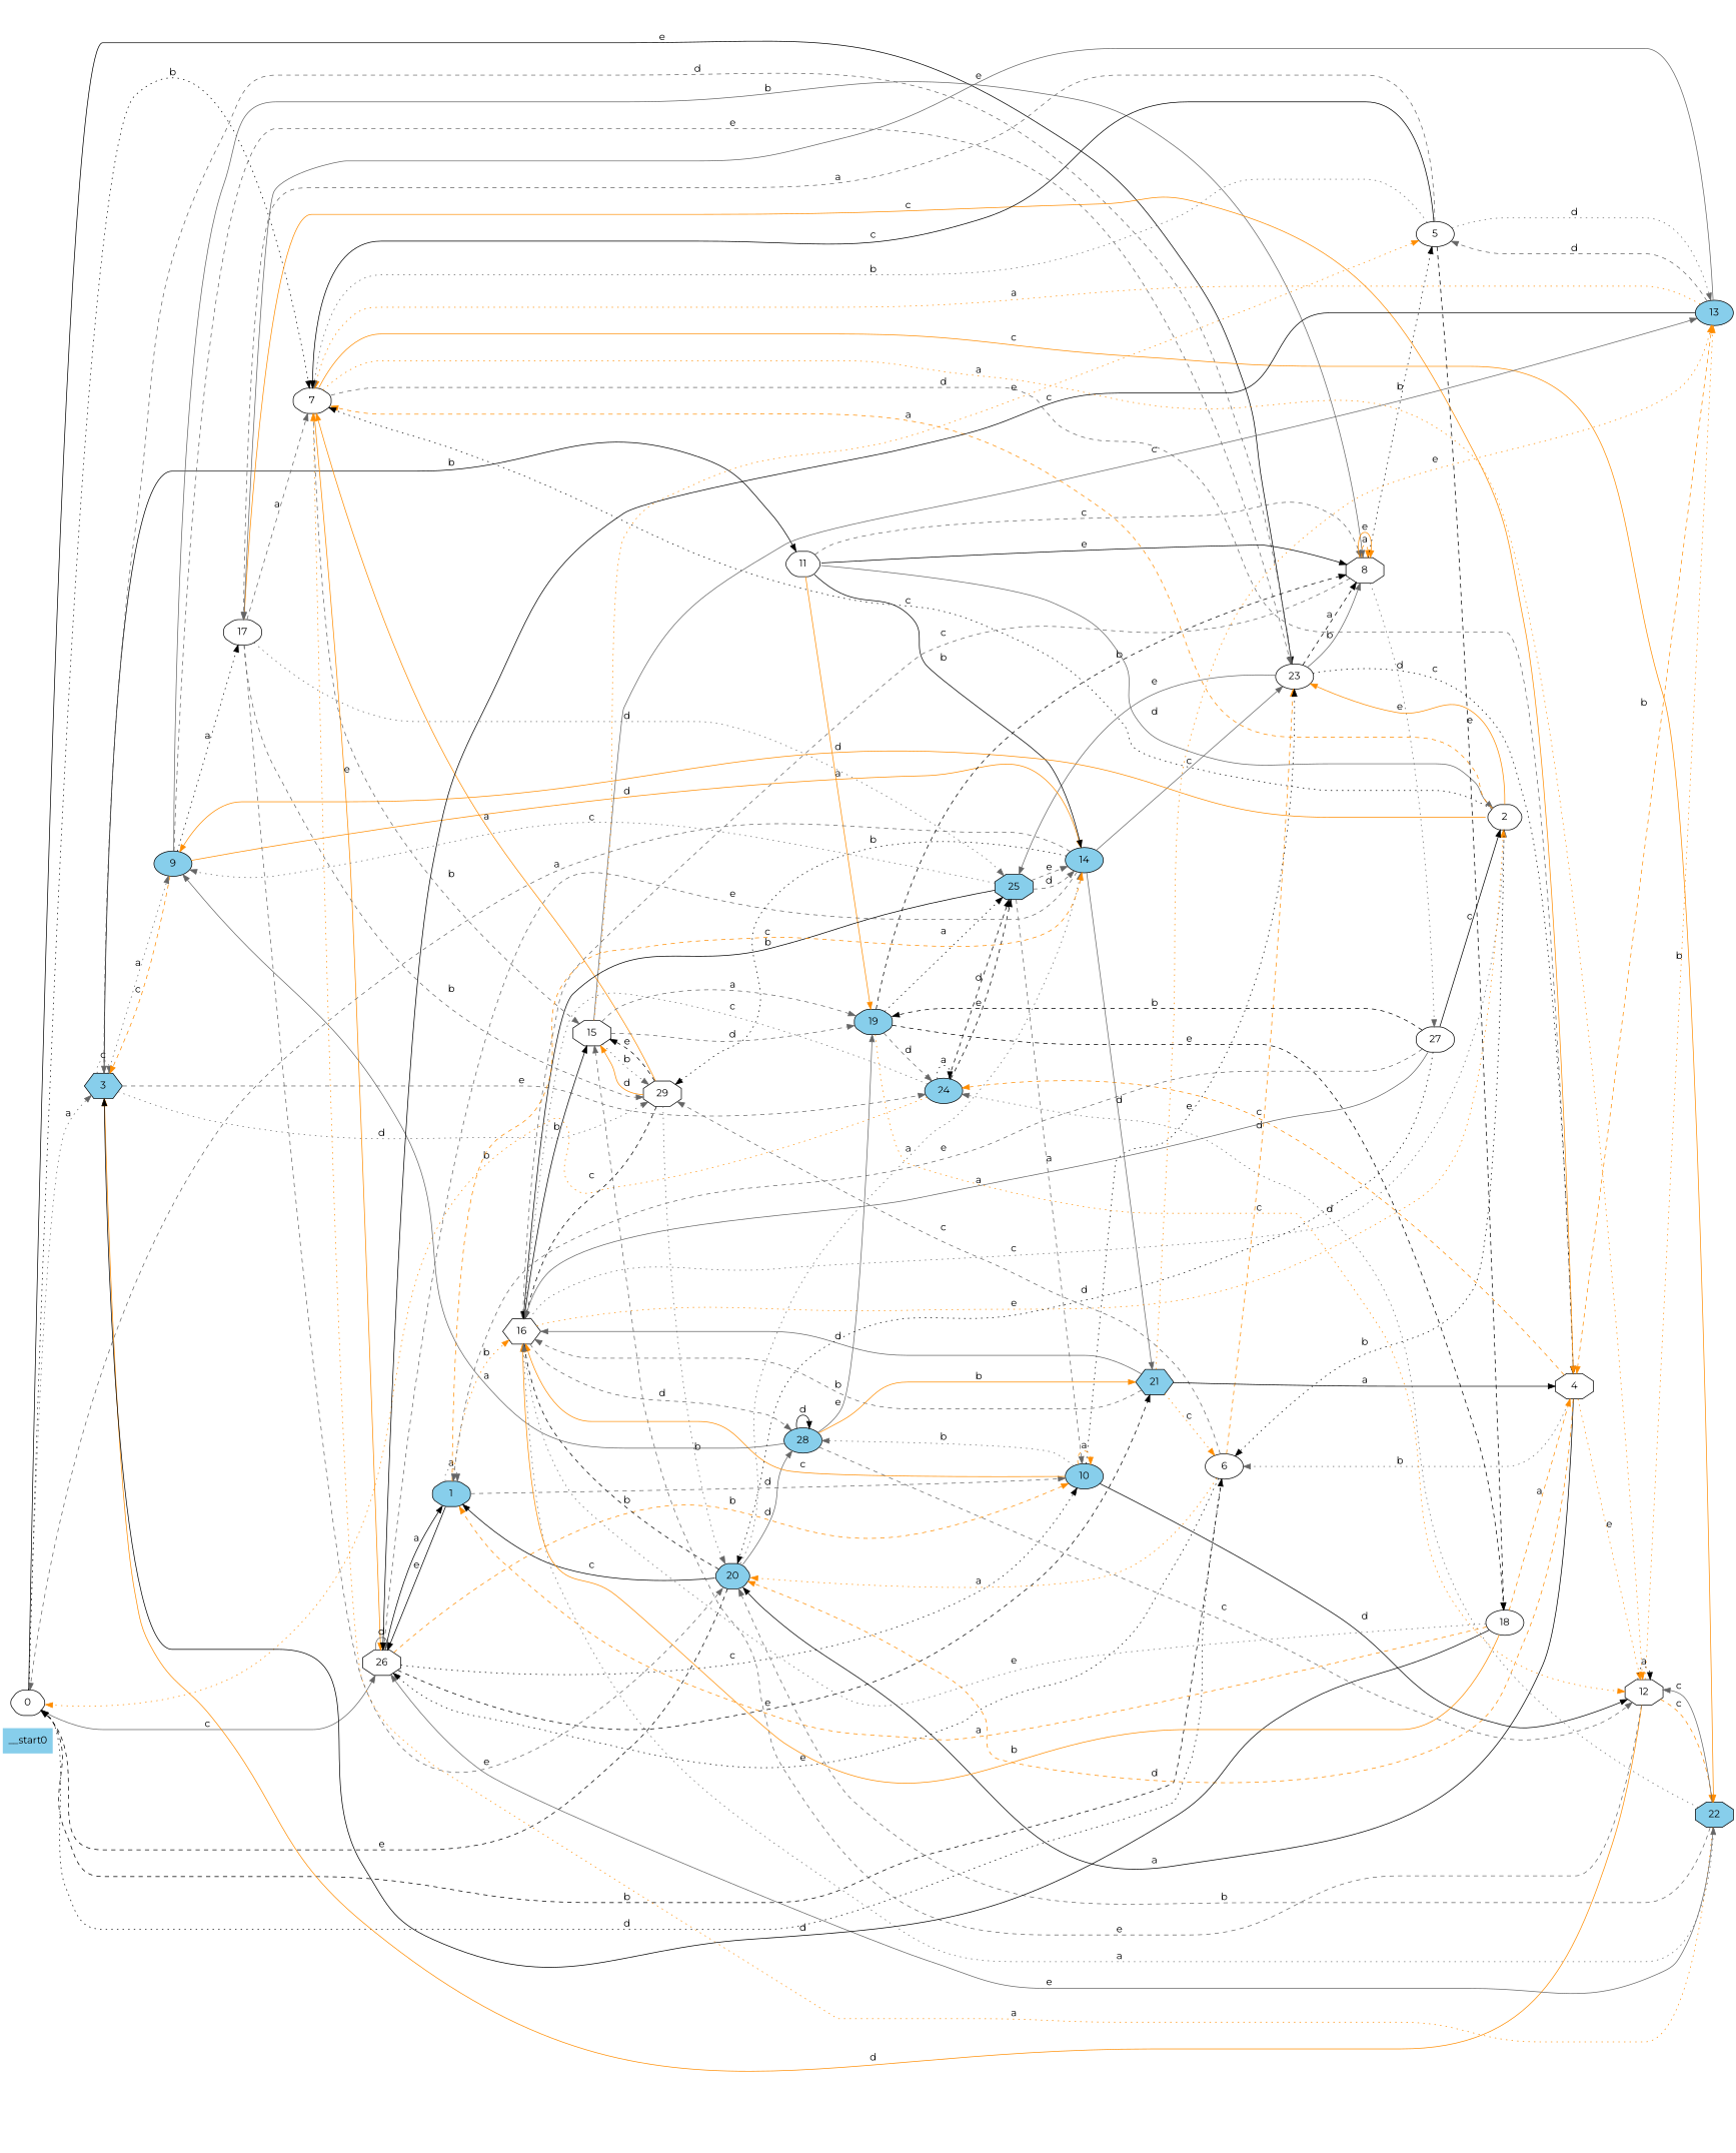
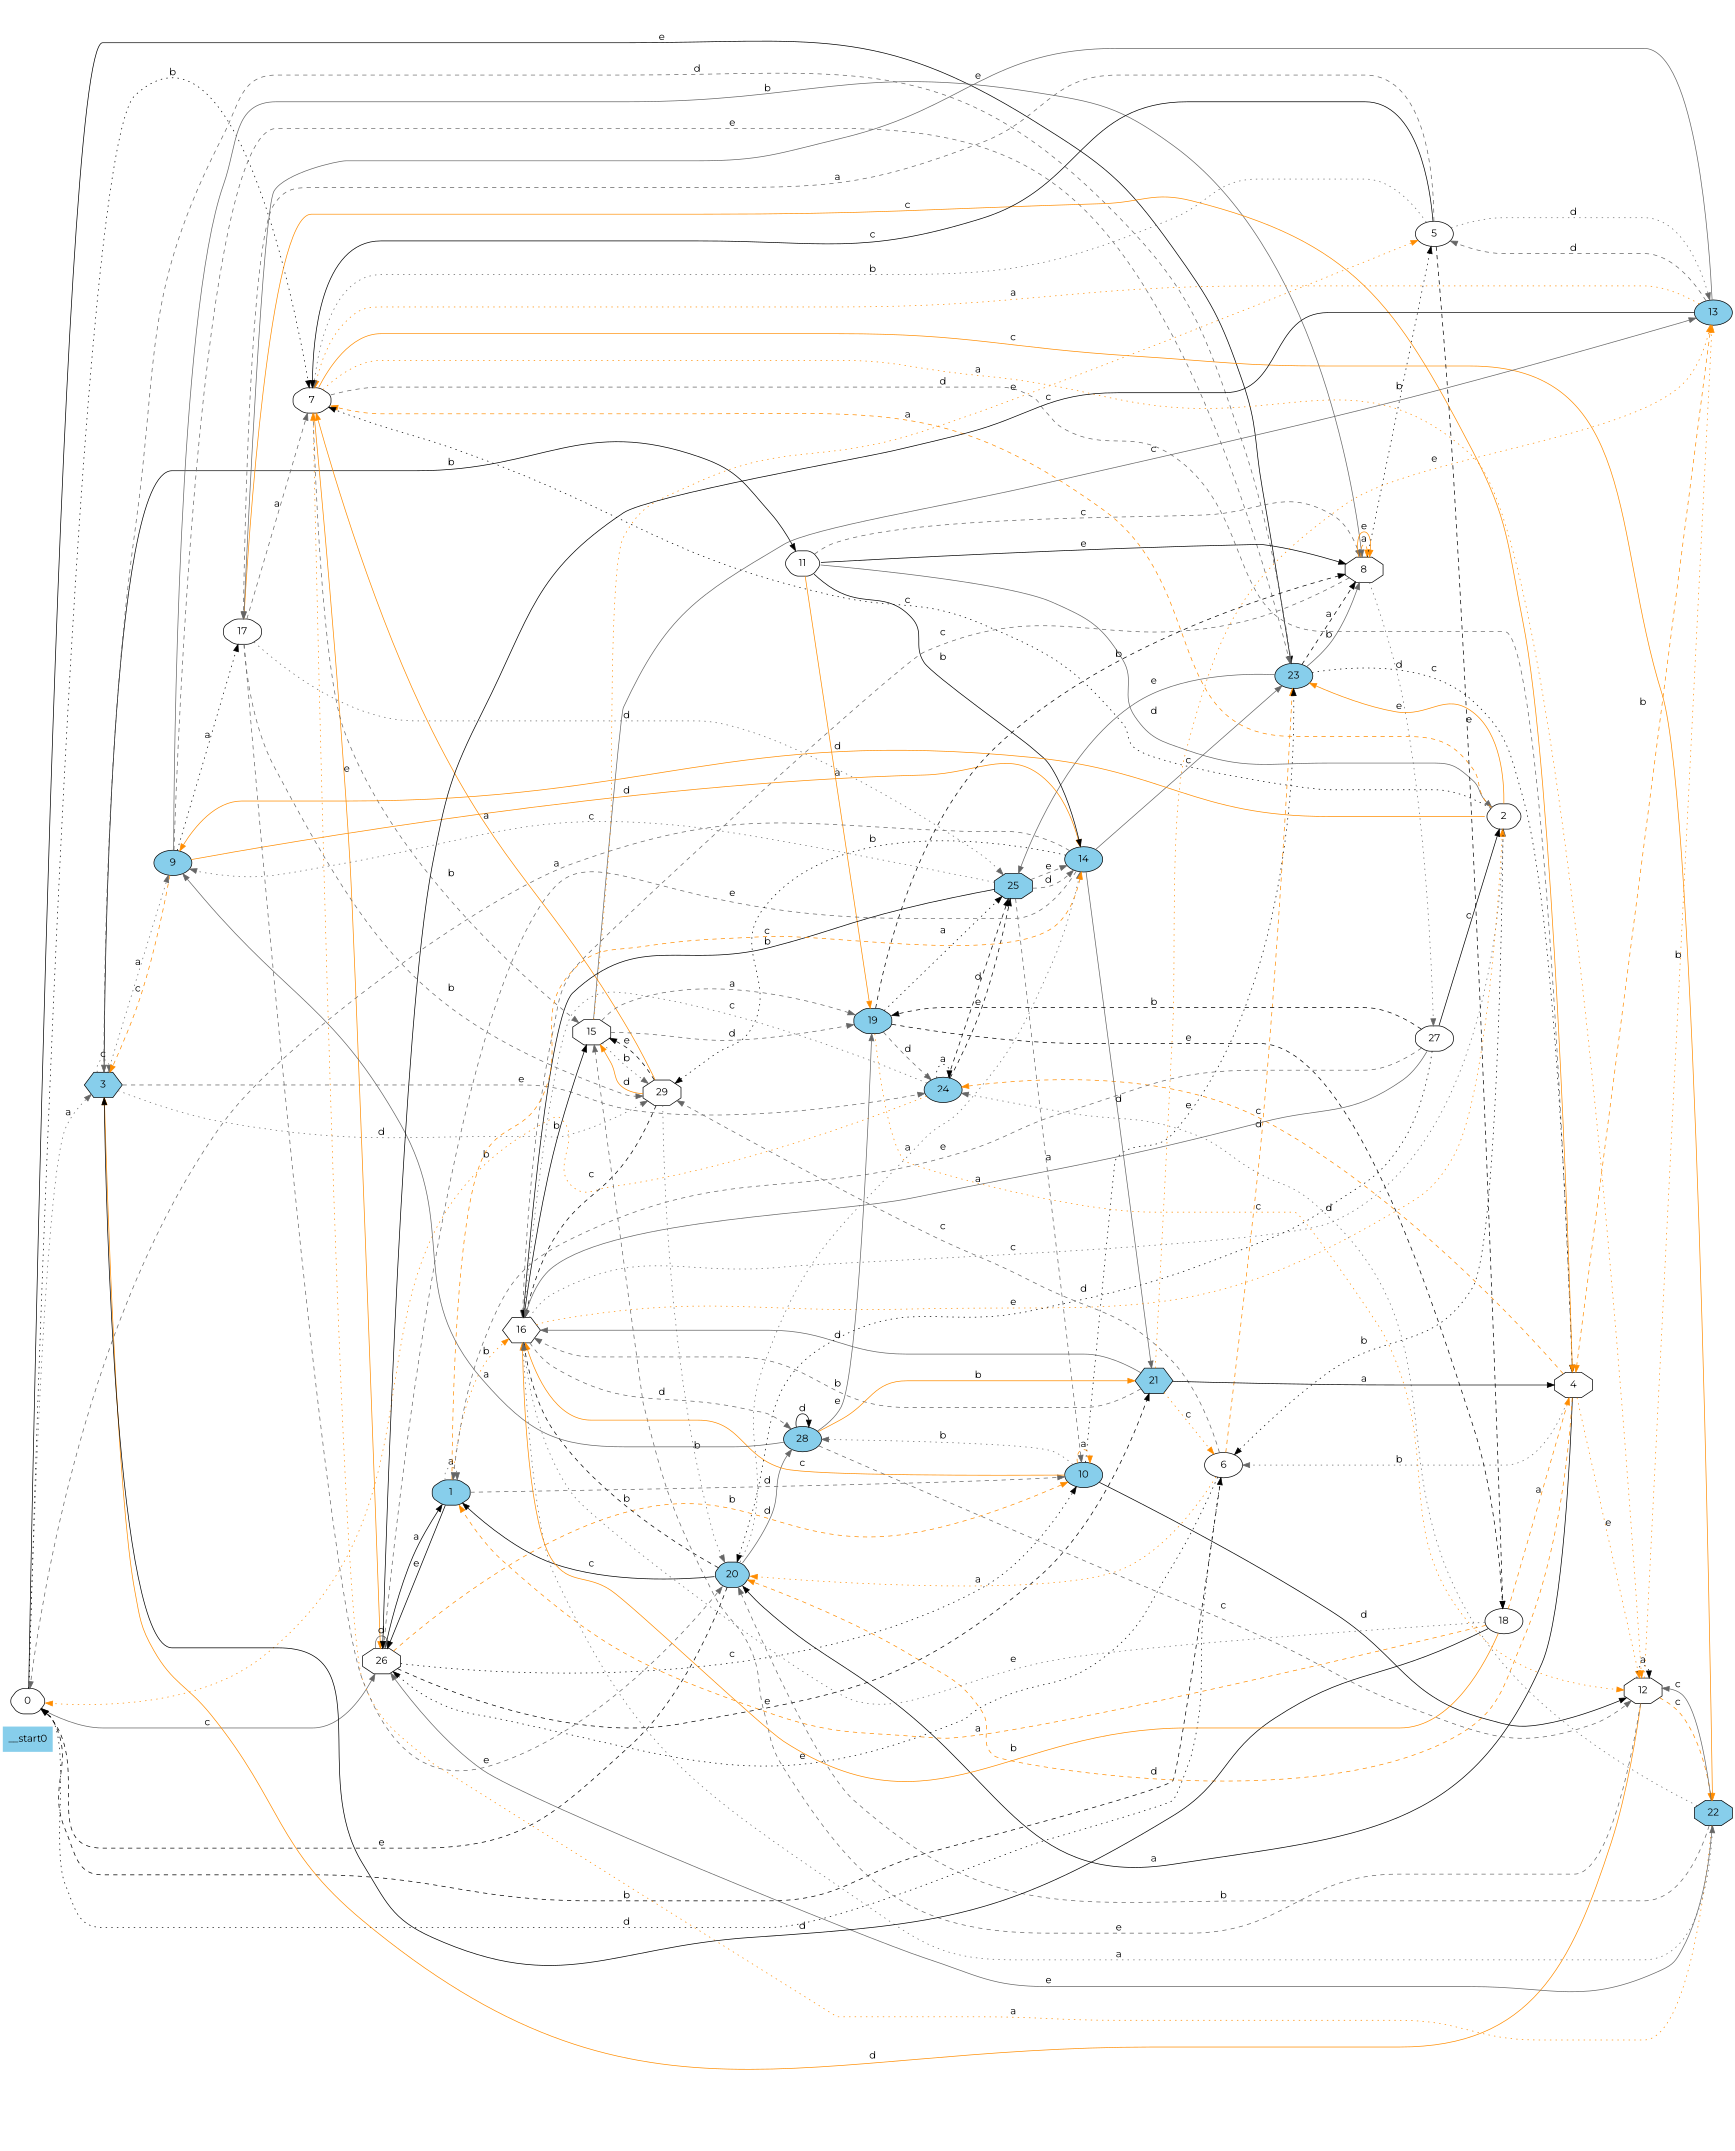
  digraph {
    fontname=Montserrat
    rankdir=LR
    node [fillcolor=white fontname=Montserrat shape=octagon style=filled color=black]
    edge [color=gray40 fontname=Montserrat style=dashed]
    __start0 [fillcolor=skyblue shape=none color=""]
    n2 [label=0 shape=hexagon style="rounded,filled"]
    n3 [fillcolor=skyblue label=3 shape=hexagon]
    n4 [label=6 shape=ellipse style="rounded,filled"]
    n5 [label=7 style="rounded,filled"]
-   n6 [label=23 shape=ellipse style="rounded,filled"]
+   n6 [fillcolor=skyblue label=23 shape=ellipse style="rounded,filled"]
    n7 [label=26]
    n8 [fillcolor=skyblue label=9 shape=ellipse]
    n9 [label=11 shape=hexagon style="rounded,filled"]
    n10 [fillcolor=skyblue label=24 shape=ellipse]
    n11 [label=29]
    n12 [fillcolor=skyblue label=20 shape=hexagon style="rounded,filled"]
    n13 [label=4]
    n14 [label=12]
    n15 [label=15]
    n16 [fillcolor=skyblue label=22]
    n17 [label=8]
    n18 [fillcolor=skyblue label=25]
    n19 [fillcolor=skyblue label=1 style="rounded,filled"]
    n20 [fillcolor=skyblue label=10 shape=ellipse]
    n21 [fillcolor=skyblue label=21 shape=hexagon]
    n22 [fillcolor=skyblue label=14 shape=ellipse]
    n23 [label=16 shape=hexagon]
    n24 [fillcolor=skyblue label=28 shape=ellipse]
    n25 [label=2 shape=hexagon style="rounded,filled"]
    n26 [label=17 style="rounded,filled"]
    n27 [fillcolor=skyblue label=19 style="rounded,filled"]
    n28 [fillcolor=skyblue label=13 shape=ellipse style="rounded,filled"]
    n29 [label=5 shape=ellipse style="rounded,filled"]
    n30 [label=18 shape=ellipse style="rounded,filled"]
    n31 [label=27 style="rounded,filled"]
    n2 -> n3 [label=a style=dotted]
    n2 -> n4 [color=black label=d style=dotted]
    n2 -> n5 [color=black label=b style=dotted]
    n2 -> n6 [color=black label=e style=solid]
    n2 -> n7 [label=c style=solid]
    n3 -> n3 [label=c style=dotted]
    n3 -> n8 [label=a style=dotted]
    n3 -> n9 [color=black label=b style=solid]
    n3 -> n10 [label=e]
    n3 -> n11 [label=d style=dotted]
    n4 -> n2 [color=black label=b]
    n4 -> n6 [color=darkorange label=d]
    n4 -> n7 [color=black label=e style=dotted]
    n4 -> n11 [label=c]
    n4 -> n12 [color=darkorange label=a style=dotted]
    n5 -> n7 [color=darkorange label=e style=solid]
    n5 -> n13 [label=d]
    n5 -> n14 [color=darkorange label=a style=dotted]
    n5 -> n15 [label=b]
    n5 -> n16 [color=darkorange label=c style=solid]
    n6 -> n3 [label=d]
    n6 -> n13 [color=black label=c style=dotted]
    n6 -> n17 [color=black label=a]
    n6 -> n17 [label=b style=solid]
    n6 -> n18 [label=e style=solid]
    n7 -> n7 [label=d style=solid]
    n7 -> n19 [color=black label=a style=solid]
    n7 -> n20 [color=darkorange label=b]
    n7 -> n20 [color=black label=c style=dotted]
    n7 -> n21 [color=black label=e]
    n8 -> n3 [color=darkorange label=c]
    n8 -> n6 [label=e]
    n8 -> n17 [label=b style=solid]
    n8 -> n22 [color=darkorange label=d style=solid]
    n8 -> n26 [color=black label=a style=dotted]
    n9 -> n17 [label=c]
    n9 -> n17 [color=black label=e style=solid]
    n9 -> n22 [color=black label=b style=solid]
    n9 -> n25 [label=d style=solid]
    n9 -> n27 [color=darkorange label=a style=solid]
    n10 -> n2 [color=darkorange label=b style=dotted]
    n10 -> n10 [color=black label=a style=dotted]
    n10 -> n18 [color=black label=d]
    n10 -> n18 [color=black label=e]
    n10 -> n23 [label=c style=dotted]
    n11 -> n5 [color=darkorange label=a style=solid]
    n11 -> n12 [label=b style=dotted]
    n11 -> n15 [color=darkorange label=d style=solid]
    n11 -> n15 [color=black label=e]
    n11 -> n23 [color=black label=c]
    n12 -> n2 [color=black label=e]
    n12 -> n19 [color=black label=c style=solid]
    n12 -> n22 [label=a style=dotted]
    n12 -> n23 [color=black label=b]
    n12 -> n24 [label=d style=solid]
    n13 -> n4 [label=b style=dotted]
    n13 -> n10 [color=darkorange label=c]
    n13 -> n12 [color=black label=a style=solid]
    n13 -> n12 [color=darkorange label=d]
    n13 -> n14 [color=darkorange label=e style=dotted]
    n14 -> n3 [color=darkorange label=d style=solid]
    n14 -> n14 [color=black label=a style=dotted]
    n14 -> n15 [label=e]
    n14 -> n16 [color=darkorange label=c]
    n14 -> n28 [color=darkorange label=b style=dotted]
    n15 -> n11 [label=b style=dotted]
    n15 -> n27 [label=a]
    n15 -> n27 [label=d]
    n15 -> n28 [label=c style=solid]
    n15 -> n29 [color=darkorange label=e style=dotted]
    n16 -> n5 [color=darkorange label=a style=dotted]
    n16 -> n7 [label=e style=solid]
    n16 -> n10 [label=d style=dotted]
    n16 -> n12 [label=b]
    n16 -> n14 [label=c style=solid]
    n17 -> n17 [color=darkorange label=a]
    n17 -> n17 [color=darkorange label=e style=solid]
    n17 -> n23 [label=c]
    n17 -> n29 [color=black label=b style=dotted]
    n17 -> n31 [label=d style=dotted]
    n18 -> n8 [label=c style=dotted]
    n18 -> n20 [label=a]
    n18 -> n22 [label=d]
    n18 -> n22 [label=e]
    n18 -> n23 [color=black label=b style=solid]
    n19 -> n7 [color=black label=e style=solid]
    n19 -> n19 [label=a style=dotted]
    n19 -> n20 [label=d]
    n19 -> n22 [color=darkorange label=c]
    n19 -> n23 [color=darkorange label=b style=dotted]
    n20 -> n6 [color=black label=e style=dotted]
    n20 -> n14 [color=black label=d style=solid]
    n20 -> n20 [color=darkorange label=a]
    n20 -> n23 [color=darkorange label=c style=solid]
    n20 -> n24 [label=b style=dotted]
    n21 -> n4 [color=darkorange label=c style=dotted]
    n21 -> n13 [color=black label=a style=solid]
    n21 -> n23 [label=b]
    n21 -> n23 [label=d style=solid]
    n21 -> n28 [color=darkorange label=e style=dotted]
    n22 -> n2 [label=a]
    n22 -> n6 [label=c style=solid]
    n22 -> n7 [label=e]
    n22 -> n11 [color=black label=b style=dotted]
    n22 -> n21 [label=d style=solid]
    n23 -> n15 [color=black label=b style=solid]
    n23 -> n16 [label=a style=dotted]
    n23 -> n24 [label=d]
    n23 -> n25 [label=c style=dotted]
    n23 -> n25 [color=darkorange label=e style=dotted]
    n24 -> n8 [label=a style=solid]
    n24 -> n14 [label=c]
    n24 -> n21 [color=darkorange label=b style=solid]
    n24 -> n24 [color=black label=d style=solid]
    n24 -> n27 [label=e style=solid]
    n25 -> n4 [color=black label=b style=dotted]
    n25 -> n5 [color=darkorange label=a]
    n25 -> n5 [color=black label=c style=dotted]
    n25 -> n6 [color=darkorange label=e style=solid]
    n25 -> n8 [color=darkorange label=d style=solid]
    n26 -> n5 [label=a]
    n26 -> n11 [label=b]
    n26 -> n12 [label=e]
    n26 -> n13 [color=darkorange label=c style=solid]
    n26 -> n18 [label=d style=dotted]
    n27 -> n10 [label=d]
    n27 -> n14 [color=darkorange label=c style=dotted]
    n27 -> n17 [color=black label=b]
    n27 -> n18 [color=black label=a style=dotted]
    n27 -> n30 [color=black label=e]
    n28 -> n5 [color=darkorange label=a style=dotted]
    n28 -> n7 [color=black label=c style=solid]
    n28 -> n13 [color=darkorange label=b]
    n28 -> n26 [label=e style=solid]
    n28 -> n29 [label=d]
    n29 -> n5 [label=b style=dotted]
    n29 -> n5 [color=black label=c style=solid]
    n29 -> n26 [label=a]
    n29 -> n28 [label=d style=dotted]
    n29 -> n30 [color=black label=e]
    n30 -> n3 [color=black label=d style=solid]
    n30 -> n13 [color=darkorange label=a]
    n30 -> n19 [color=darkorange label=a]
    n30 -> n23 [color=darkorange label=b style=solid]
    n30 -> n23 [label=e style=dotted]
    n31 -> n12 [color=black label=d style=dotted]
    n31 -> n19 [label=e]
    n31 -> n23 [label=a style=solid]
    n31 -> n25 [color=black label=c style=solid]
    n31 -> n27 [color=black label=b]
  }
